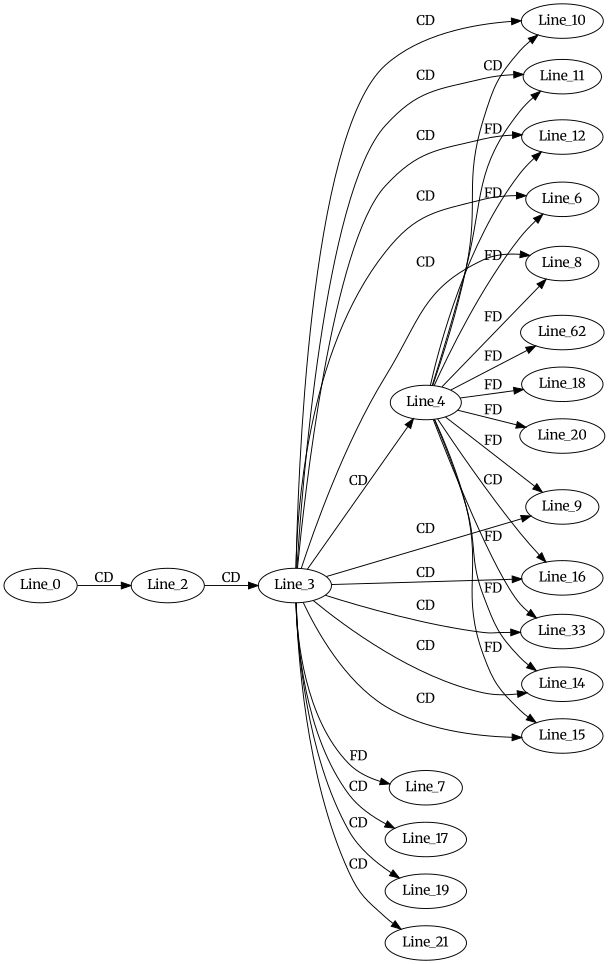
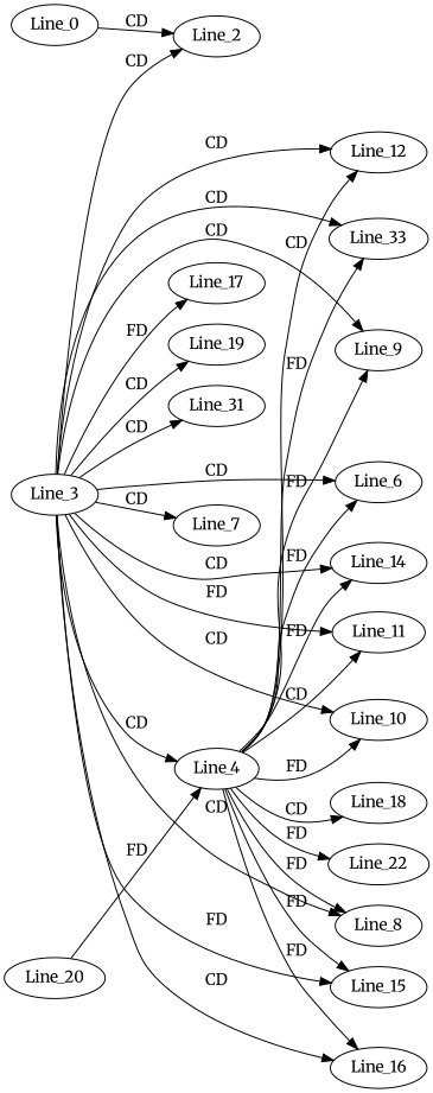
  digraph {
    fontname=Merriweather
    rankdir=LR
    node [fontname=Merriweather]
    edge [fontname=Merriweather]
    Line_0
    Line_2
    Line_3
    Line_4
    Line_6
    Line_7
    Line_8
    Line_9
    Line_10
    Line_11
    Line_12
    n12 [label=Line_33]
    Line_14
    Line_15
    Line_16
    Line_17
    Line_19
-   Line_21
+   Line_21 [label=Line_31]
    Line_18
    Line_20
-   Line_22 [label=Line_62]
+   Line_22
    Line_0 -> Line_2 [label=CD]
-   Line_2 -> Line_3 [label=CD]
+   Line_3 -> Line_2 [label=CD]
    Line_3 -> Line_4 [label=CD]
    Line_3 -> Line_6 [label=CD]
-   Line_3 -> Line_7 [label=FD]
+   Line_3 -> Line_7 [label=CD]
    Line_3 -> Line_8 [label=CD]
    Line_3 -> Line_9 [label=CD]
    Line_3 -> Line_10 [label=CD]
-   Line_3 -> Line_11 [label=CD]
+   Line_3 -> Line_11 [label=FD]
    Line_3 -> Line_12 [label=CD]
    Line_3 -> n12 [label=CD]
    Line_3 -> Line_14 [label=CD]
-   Line_3 -> Line_15 [label=CD]
+   Line_3 -> Line_15 [label=FD]
    Line_3 -> Line_16 [label=CD]
-   Line_3 -> Line_17 [label=CD]
+   Line_3 -> Line_17 [label=FD]
    Line_3 -> Line_19 [label=CD]
    Line_3 -> Line_21 [label=CD]
    Line_4 -> Line_6 [label=FD]
    Line_4 -> Line_8 [label=FD]
    Line_4 -> Line_9 [label=FD]
-   Line_4 -> Line_10 [label=CD]
-   Line_4 -> Line_11 [label=FD]
-   Line_4 -> Line_12 [label=FD]
+   Line_4 -> Line_10 [label=FD]
+   Line_4 -> Line_11 [label=CD]
+   Line_4 -> Line_12 [label=CD]
    Line_4 -> n12 [label=FD]
    Line_4 -> Line_14 [label=FD]
    Line_4 -> Line_15 [label=FD]
-   Line_4 -> Line_16 [label=CD]
-   Line_4 -> Line_18 [label=FD]
-   Line_4 -> Line_20 [label=FD]
+   Line_4 -> Line_16 [label=FD]
+   Line_4 -> Line_18 [label=CD]
+   Line_20 -> Line_4 [label=FD]
    Line_4 -> Line_22 [label=FD]
  }
